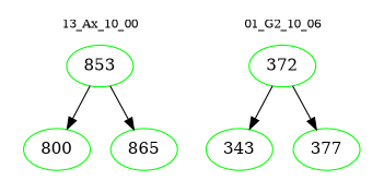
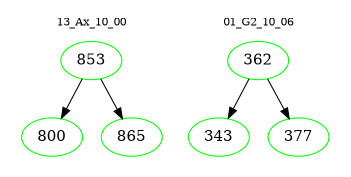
  digraph {
    node [color=green]
    edge [color=black]
    n1 [label=853]
    n2 [label=800]
    n3 [label=865]
-   n4 [label=372]
+   n4 [label=362]
    n5 [label=343]
    n6 [label=377]
    subgraph cluster_1 {
      color=white
      fontsize=10
      label="13_Ax_10_00"
      n1
      n2
      n3
    }
    subgraph cluster_2 {
      color=white
      fontsize=10
      label="01_G2_10_06"
      n4
      n5
      n6
    }
    n1 -> n2
    n1 -> n3
    n4 -> n5
    n4 -> n6
  }
